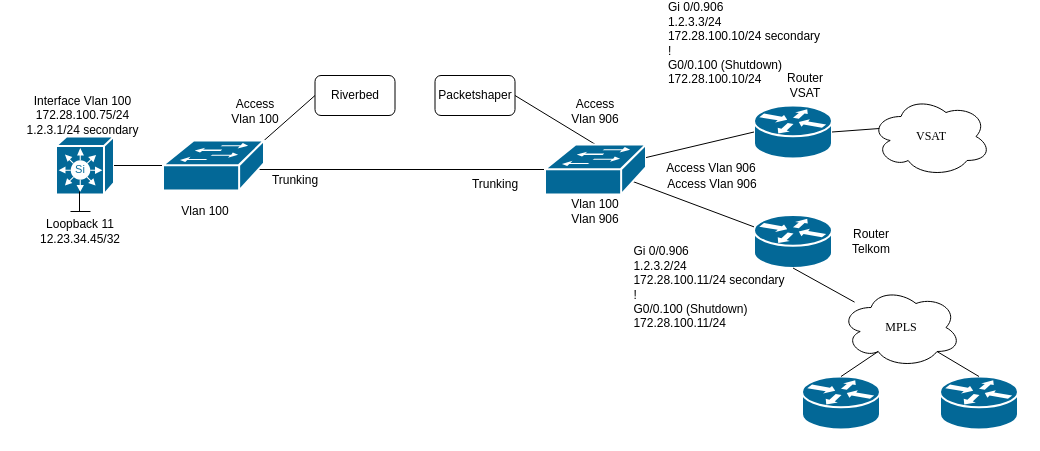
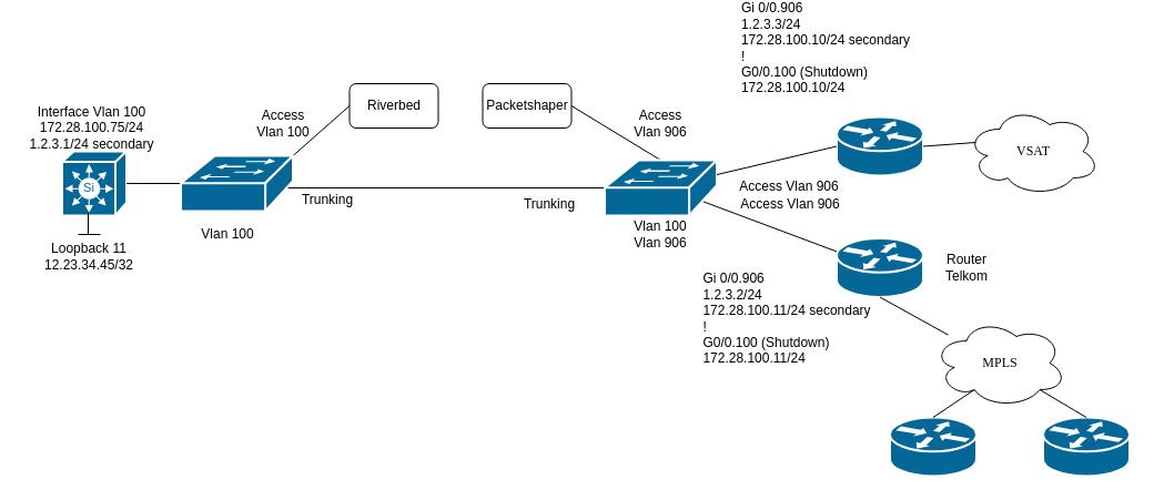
  <mxCell id="0" />
  <mxCell id="1" parent="0" />
  <mxCell id="2" value="" style="shape=mxgraph.cisco.routers.router;html=1;dashed=0;fillColor=#036897;strokeColor=#ffffff;strokeWidth=2;verticalLabelPosition=bottom;verticalAlign=top;rounded=0;shadow=0;comic=0;fontFamily=Verdana;fontSize=12;" vertex="1" parent="1"><mxGeometry x="753.5" y="202.5" width="78" height="53" as="geometry" /></mxCell>
  <mxCell id="3" value="MPLS" style="ellipse;shape=cloud;whiteSpace=wrap;html=1;rounded=0;shadow=0;comic=0;strokeWidth=1;fontFamily=Verdana;fontSize=12;" vertex="1" parent="1"><mxGeometry x="840.5" y="275" width="120" height="80" as="geometry" /></mxCell>
  <mxCell id="4" value="" style="shape=mxgraph.cisco.switches.simultilayer_switch;html=1;pointerEvents=1;dashed=0;fillColor=#036897;strokeColor=#ffffff;strokeWidth=2;verticalLabelPosition=bottom;verticalAlign=top;align=center;outlineConnect=0;" vertex="1" parent="1"><mxGeometry x="55.5" y="124" width="58" height="58" as="geometry" /></mxCell>
  <mxCell id="5" value="Riverbed" style="rounded=1;whiteSpace=wrap;html=1;" vertex="1" parent="1"><mxGeometry x="314.5" y="63" width="80" height="40" as="geometry" /></mxCell>
  <mxCell id="6" value="Packetshaper" style="rounded=1;whiteSpace=wrap;html=1;" vertex="1" parent="1"><mxGeometry x="434.5" y="63" width="80" height="40" as="geometry" /></mxCell>
  <mxCell id="7" value="" style="endArrow=none;html=1;exitX=1;exitY=0.5;exitDx=0;exitDy=0;exitPerimeter=0;" edge="1" parent="1" source="4" target="19"><mxGeometry width="50" height="50" relative="1" as="geometry"><mxPoint x="455.5" y="165.5" as="sourcePoint" /><mxPoint x="585.5" y="85.5" as="targetPoint" /></mxGeometry></mxCell>
  <mxCell id="8" value="" style="endArrow=none;html=1;exitX=1;exitY=0;exitDx=0;exitDy=0;exitPerimeter=0;entryX=0;entryY=0.5;entryDx=0;entryDy=0;" edge="1" parent="1" source="19" target="5"><mxGeometry width="50" height="50" relative="1" as="geometry"><mxPoint x="565.5" y="185.5" as="sourcePoint" /><mxPoint x="615.5" y="135.5" as="targetPoint" /></mxGeometry></mxCell>
  <mxCell id="9" value="" style="endArrow=none;html=1;exitX=1;exitY=0.5;exitDx=0;exitDy=0;entryX=0.5;entryY=0;entryDx=0;entryDy=0;entryPerimeter=0;" edge="1" parent="1" source="6" target="20"><mxGeometry width="50" height="50" relative="1" as="geometry"><mxPoint x="598.5" y="219" as="sourcePoint" /><mxPoint x="648.5" y="169" as="targetPoint" /></mxGeometry></mxCell>
  <mxCell id="10" value="" style="endArrow=none;html=1;exitX=0.87;exitY=0.74;exitDx=0;exitDy=0;exitPerimeter=0;" edge="1" parent="1" source="20" target="2"><mxGeometry width="50" height="50" relative="1" as="geometry"><mxPoint x="608.5" y="229" as="sourcePoint" /><mxPoint x="658.5" y="179" as="targetPoint" /></mxGeometry></mxCell>
  <mxCell id="11" value="" style="endArrow=none;html=1;entryX=0;entryY=0.5;entryDx=0;entryDy=0;entryPerimeter=0;" edge="1" parent="1" target="20"><mxGeometry width="50" height="50" relative="1" as="geometry"><mxPoint x="242.5" y="157" as="sourcePoint" /><mxPoint x="404.5" y="207" as="targetPoint" /></mxGeometry></mxCell>
  <mxCell id="12" value="" style="endArrow=none;html=1;entryX=0.5;entryY=1;entryDx=0;entryDy=0;entryPerimeter=0;" edge="1" parent="1" source="3" target="2"><mxGeometry width="50" height="50" relative="1" as="geometry"><mxPoint x="655.5" y="167" as="sourcePoint" /><mxPoint x="761.5" y="167" as="targetPoint" /></mxGeometry></mxCell>
  <mxCell id="13" value="" style="shape=mxgraph.cisco.routers.router;html=1;dashed=0;fillColor=#036897;strokeColor=#ffffff;strokeWidth=2;verticalLabelPosition=bottom;verticalAlign=top;rounded=0;shadow=0;comic=0;fontFamily=Verdana;fontSize=12;" vertex="1" parent="1"><mxGeometry x="801.5" y="364" width="78" height="53" as="geometry" /></mxCell>
  <mxCell id="14" value="" style="shape=mxgraph.cisco.routers.router;html=1;dashed=0;fillColor=#036897;strokeColor=#ffffff;strokeWidth=2;verticalLabelPosition=bottom;verticalAlign=top;rounded=0;shadow=0;comic=0;fontFamily=Verdana;fontSize=12;" vertex="1" parent="1"><mxGeometry x="939.5" y="364" width="78" height="53" as="geometry" /></mxCell>
  <mxCell id="15" value="" style="endArrow=none;html=1;entryX=0.5;entryY=0;entryDx=0;entryDy=0;entryPerimeter=0;exitX=0.31;exitY=0.8;exitDx=0;exitDy=0;exitPerimeter=0;" edge="1" parent="1" source="3" target="13"><mxGeometry width="50" height="50" relative="1" as="geometry"><mxPoint x="763.5" y="162" as="sourcePoint" /><mxPoint x="869.5" y="162" as="targetPoint" /></mxGeometry></mxCell>
  <mxCell id="16" value="" style="endArrow=none;html=1;entryX=0.5;entryY=0;entryDx=0;entryDy=0;entryPerimeter=0;exitX=0.8;exitY=0.8;exitDx=0;exitDy=0;exitPerimeter=0;" edge="1" parent="1" source="3" target="14"><mxGeometry width="50" height="50" relative="1" as="geometry"><mxPoint x="773.5" y="172" as="sourcePoint" /><mxPoint x="802.5" y="374" as="targetPoint" /></mxGeometry></mxCell>
  <mxCell id="17" value="Access&lt;br&gt;Vlan 100&lt;br&gt;" style="text;html=1;strokeColor=none;fillColor=none;align=center;verticalAlign=middle;whiteSpace=wrap;rounded=0;" vertex="1" parent="1"><mxGeometry x="224.5" y="89" width="60" height="20" as="geometry" /></mxCell>
  <mxCell id="18" value="Access&lt;br&gt;Vlan 906&lt;br&gt;" style="text;html=1;strokeColor=none;fillColor=none;align=center;verticalAlign=middle;whiteSpace=wrap;rounded=0;" vertex="1" parent="1"><mxGeometry x="565" y="89" width="60" height="20" as="geometry" /></mxCell>
  <mxCell id="19" value="" style="shape=mxgraph.cisco.switches.workgroup_switch;html=1;pointerEvents=1;dashed=0;fillColor=#036897;strokeColor=#ffffff;strokeWidth=2;verticalLabelPosition=bottom;verticalAlign=top;align=center;outlineConnect=0;" vertex="1" parent="1"><mxGeometry x="162.5" y="128" width="101" height="50" as="geometry" /></mxCell>
  <mxCell id="20" value="" style="shape=mxgraph.cisco.switches.workgroup_switch;html=1;pointerEvents=1;dashed=0;fillColor=#036897;strokeColor=#ffffff;strokeWidth=2;verticalLabelPosition=bottom;verticalAlign=top;align=center;outlineConnect=0;" vertex="1" parent="1"><mxGeometry x="544.5" y="132" width="101" height="50" as="geometry" /></mxCell>
  <mxCell id="21" value="Trunking&lt;br&gt;" style="text;html=1;strokeColor=none;fillColor=none;align=center;verticalAlign=middle;whiteSpace=wrap;rounded=0;" vertex="1" parent="1"><mxGeometry x="264.5" y="158" width="60" height="20" as="geometry" /></mxCell>
  <mxCell id="22" value="Trunking&lt;br&gt;" style="text;html=1;strokeColor=none;fillColor=none;align=center;verticalAlign=middle;whiteSpace=wrap;rounded=0;" vertex="1" parent="1"><mxGeometry x="464.5" y="162" width="60" height="20" as="geometry" /></mxCell>
  <mxCell id="23" value="Vlan 100&lt;br&gt;Vlan 906&lt;br&gt;" style="text;html=1;strokeColor=none;fillColor=none;align=center;verticalAlign=middle;whiteSpace=wrap;rounded=0;" vertex="1" parent="1"><mxGeometry x="565" y="189" width="60" height="20" as="geometry" /></mxCell>
  <mxCell id="24" value="Vlan 100&lt;br&gt;" style="text;html=1;strokeColor=none;fillColor=none;align=center;verticalAlign=middle;whiteSpace=wrap;rounded=0;" vertex="1" parent="1"><mxGeometry x="174.5" y="189" width="60" height="20" as="geometry" /></mxCell>
  <mxCell id="25" value="Interface Vlan 100&lt;br&gt;172.28.100.75/24&lt;br&gt;1.2.3.1/24 secondary&lt;br&gt;" style="text;html=1;strokeColor=none;fillColor=none;align=center;verticalAlign=middle;whiteSpace=wrap;rounded=0;" vertex="1" parent="1"><mxGeometry x="20" y="93" width="125" height="20" as="geometry" /></mxCell>
  <mxCell id="26" value="" style="group" vertex="1" connectable="0" parent="1"><mxGeometry x="70" y="179" width="20" height="20" as="geometry" /></mxCell>
  <mxCell id="27" value="" style="endArrow=none;html=1;" edge="1" parent="26"><mxGeometry width="50" height="50" relative="1" as="geometry"><mxPoint x="9" y="20" as="sourcePoint" /><mxPoint x="9" as="targetPoint" /></mxGeometry></mxCell>
  <mxCell id="28" value="" style="endArrow=none;html=1;" edge="1" parent="26"><mxGeometry width="50" height="50" relative="1" as="geometry"><mxPoint y="20" as="sourcePoint" /><mxPoint x="20" y="20" as="targetPoint" /></mxGeometry></mxCell>
  <mxCell id="29" value="Loopback 11&lt;br&gt;12.23.34.45/32&lt;br&gt;" style="text;html=1;strokeColor=none;fillColor=none;align=center;verticalAlign=middle;whiteSpace=wrap;rounded=0;" vertex="1" parent="1"><mxGeometry x="50" y="209" width="60" height="20" as="geometry" /></mxCell>
  <mxCell id="30" value="Access&amp;nbsp;Vlan 906&lt;br&gt;" style="text;html=1;strokeColor=none;fillColor=none;align=center;verticalAlign=middle;whiteSpace=wrap;rounded=0;" vertex="1" parent="1"><mxGeometry x="651.5" y="162" width="120" height="20" as="geometry" /></mxCell>
  <mxCell id="31" value="" style="shape=mxgraph.cisco.routers.router;html=1;dashed=0;fillColor=#036897;strokeColor=#ffffff;strokeWidth=2;verticalLabelPosition=bottom;verticalAlign=top;rounded=0;shadow=0;comic=0;fontFamily=Verdana;fontSize=12;" vertex="1" parent="1"><mxGeometry x="753.5" y="93" width="78" height="53" as="geometry" /></mxCell>
  <mxCell id="32" value="" style="endArrow=none;html=1;entryX=0;entryY=0.5;entryDx=0;entryDy=0;entryPerimeter=0;" edge="1" parent="1" source="20" target="31"><mxGeometry width="50" height="50" relative="1" as="geometry"><mxPoint x="642.5" y="179" as="sourcePoint" /><mxPoint x="763.5" y="224.375" as="targetPoint" /></mxGeometry></mxCell>
  <mxCell id="33" value="VSAT" style="ellipse;shape=cloud;whiteSpace=wrap;html=1;rounded=0;shadow=0;comic=0;strokeWidth=1;fontFamily=Verdana;fontSize=12;" vertex="1" parent="1"><mxGeometry x="870.5" y="84" width="120" height="80" as="geometry" /></mxCell>
  <mxCell id="34" value="" style="endArrow=none;html=1;entryX=0.07;entryY=0.4;entryDx=0;entryDy=0;entryPerimeter=0;exitX=1;exitY=0.5;exitDx=0;exitDy=0;exitPerimeter=0;" edge="1" parent="1" source="31" target="33"><mxGeometry width="50" height="50" relative="1" as="geometry"><mxPoint x="838.5" y="354" as="sourcePoint" /><mxPoint x="880.5" y="379" as="targetPoint" /></mxGeometry></mxCell>
  <mxCell id="35" value="&lt;div style=&quot;text-align: left&quot;&gt;&lt;span&gt;Gi 0/0.906&lt;/span&gt;&lt;/div&gt;&lt;div style=&quot;text-align: left&quot;&gt;&lt;span&gt;1.2.3.3/24&lt;/span&gt;&lt;/div&gt;&lt;div style=&quot;text-align: left&quot;&gt;&lt;span&gt;172.28.100.10/24 secondary&lt;/span&gt;&lt;/div&gt;&lt;div style=&quot;text-align: left&quot;&gt;&lt;span&gt;!&lt;/span&gt;&lt;/div&gt;&lt;div style=&quot;text-align: left&quot;&gt;&lt;span&gt;G0/0.100 (Shutdown)&lt;/span&gt;&lt;/div&gt;&lt;div style=&quot;text-align: left&quot;&gt;&lt;span&gt;172.28.100.10/24&lt;/span&gt;&lt;/div&gt;" style="text;html=1;strokeColor=none;fillColor=none;align=center;verticalAlign=middle;whiteSpace=wrap;rounded=0;" vertex="1" parent="1"><mxGeometry x="660" y="20.5" width="168" height="20" as="geometry" /></mxCell>
  <mxCell id="36" value="Access&amp;nbsp;Vlan 906&lt;br&gt;" style="text;html=1;strokeColor=none;fillColor=none;align=center;verticalAlign=middle;whiteSpace=wrap;rounded=0;" vertex="1" parent="1"><mxGeometry x="650.5" y="146" width="120" height="20" as="geometry" /></mxCell>
  <mxCell id="37" value="Router&lt;br&gt;Telkom&lt;br&gt;" style="text;html=1;strokeColor=none;fillColor=none;align=center;verticalAlign=middle;whiteSpace=wrap;rounded=0;" vertex="1" parent="1"><mxGeometry x="840.5" y="219" width="60" height="20" as="geometry" /></mxCell>
- <mxCell id="38" value="Router&lt;br&gt;VSAT&lt;br&gt;" style="text;html=1;strokeColor=none;fillColor=none;align=center;verticalAlign=middle;whiteSpace=wrap;rounded=0;" vertex="1" parent="1"><mxGeometry x="774.5" y="63" width="60" height="20" as="geometry" /></mxCell>
  <mxCell id="39" value="&lt;div style=&quot;text-align: left&quot;&gt;&lt;span&gt;Gi 0/0.906&lt;/span&gt;&lt;/div&gt;&lt;div style=&quot;text-align: left&quot;&gt;&lt;span&gt;1.2.3.2/24&lt;/span&gt;&lt;/div&gt;&lt;div style=&quot;text-align: left&quot;&gt;&lt;span&gt;172.28.100.11/24 secondary&lt;/span&gt;&lt;/div&gt;&lt;div style=&quot;text-align: left&quot;&gt;&lt;span&gt;!&lt;/span&gt;&lt;/div&gt;&lt;div style=&quot;text-align: left&quot;&gt;&lt;span&gt;G0/0.100 (Shutdown)&lt;/span&gt;&lt;/div&gt;&lt;div style=&quot;text-align: left&quot;&gt;&lt;span&gt;172.28.100.11/24&lt;/span&gt;&lt;/div&gt;" style="text;html=1;strokeColor=none;fillColor=none;align=center;verticalAlign=middle;whiteSpace=wrap;rounded=0;" vertex="1" parent="1"><mxGeometry x="624.5" y="265" width="168" height="20" as="geometry" /></mxCell>
